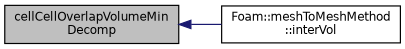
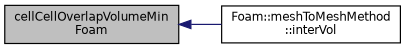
  digraph {
    rankdir=LR
    node [color=black fontname=Helvetica fontsize=10 shape=record]
-   n1 [fillcolor=grey75 fontcolor=black height=0.2 label="cellCellOverlapVolumeMin\lDecomp" style=filled width=0.4]
+   n1 [fillcolor=grey75 fontcolor=black height=0.2 label="cellCellOverlapVolumeMin\lFoam" style=filled width=0.4]
    n2 [height=0.2 label="Foam::meshToMeshMethod\l::interVol" width=0.4]
    n1 -> n2 [color=midnightblue dir=back fontname=Helvetica fontsize=10 labelfontname=Helvetica labelfontsize=10 style=solid]
  }
